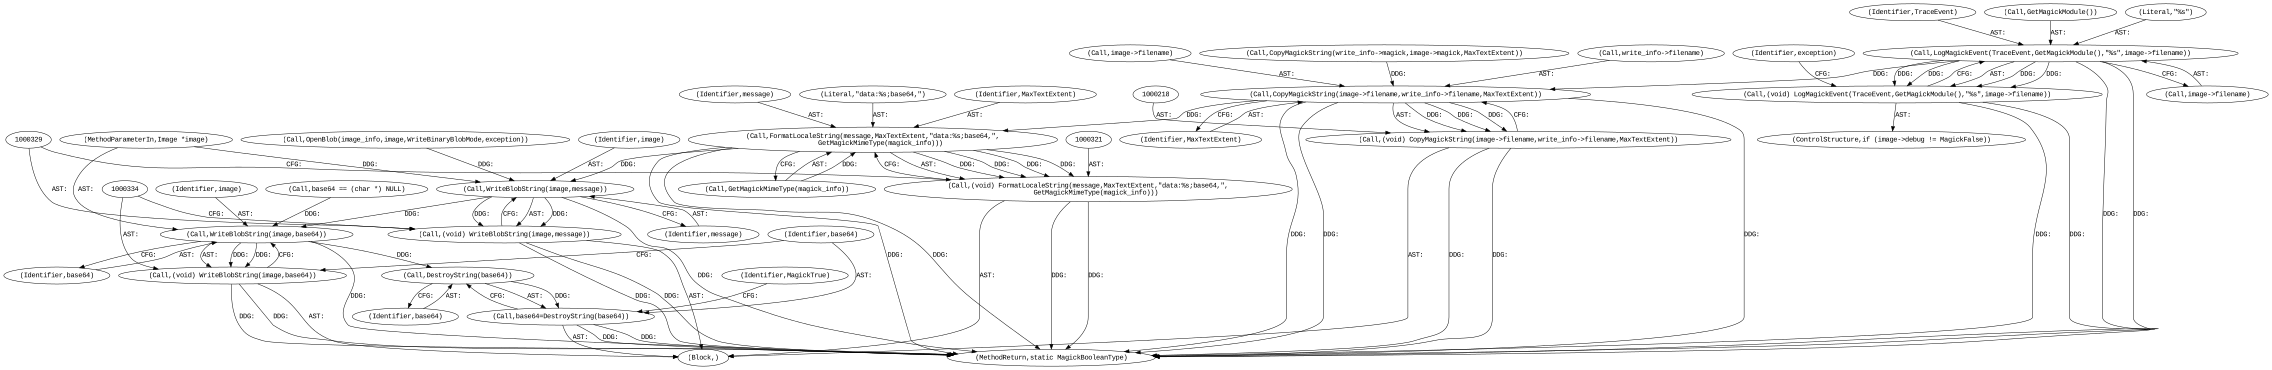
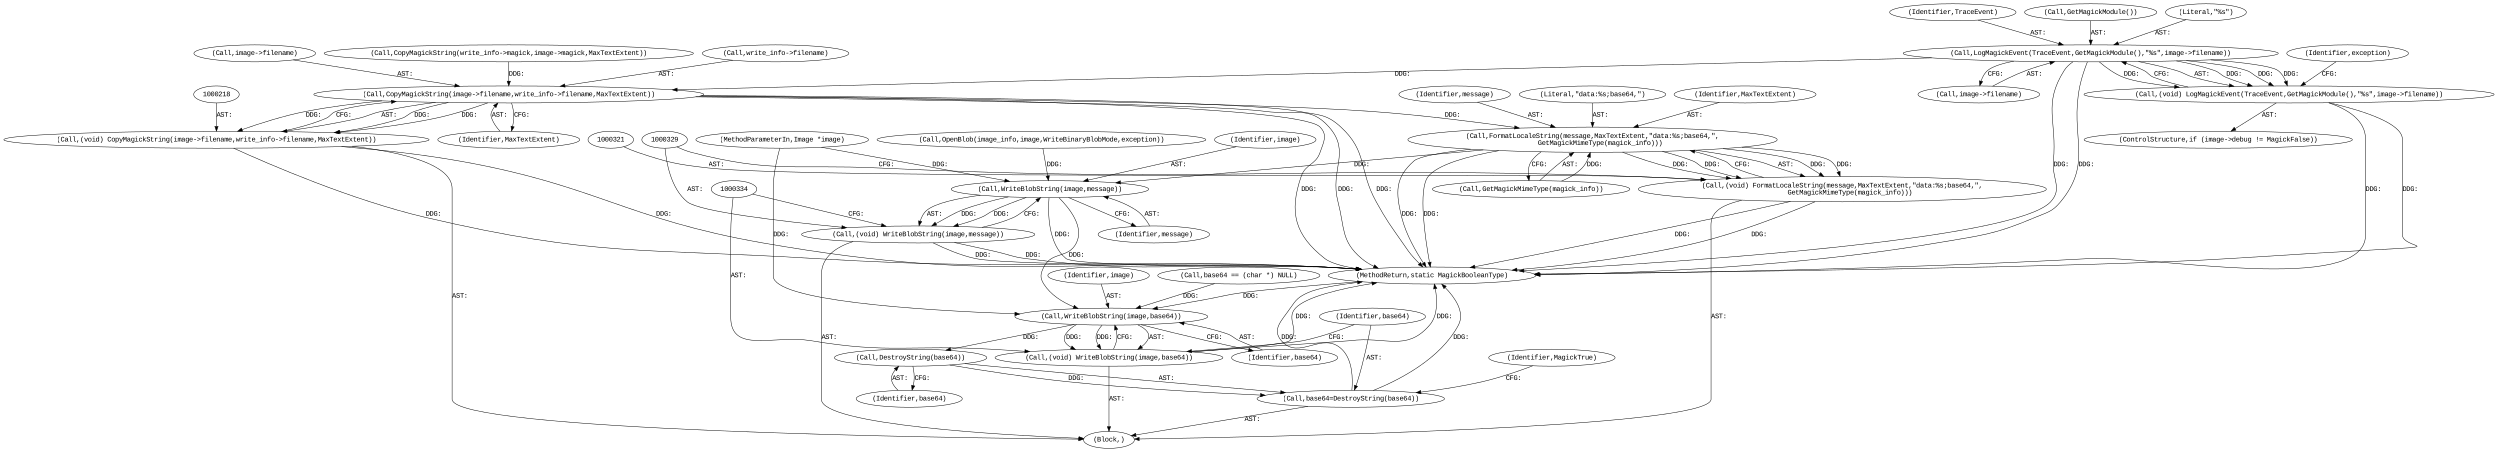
  digraph {
    fontname="Liberation Mono"
    node [fontname="Liberation Mono"]
    edge [fontname="Liberation Mono"]
    n1 [label="(Call,LogMagickEvent(TraceEvent,GetMagickModule(),\"%s\",image->filename))"]
    n2 [label="(Call,(void) LogMagickEvent(TraceEvent,GetMagickModule(),\"%s\",image->filename))"]
    n3 [label="(Call,CopyMagickString(image->filename,write_info->filename,MaxTextExtent))"]
    n4 [label="(MethodReturn,static MagickBooleanType)"]
    n5 [label="(Call,image->filename)"]
    n6 [label="(ControlStructure,if (image->debug != MagickFalse))"]
    n7 [label="(Call,(void) CopyMagickString(image->filename,write_info->filename,MaxTextExtent))"]
    n8 [label="(Call,FormatLocaleString(message,MaxTextExtent,\"data:%s;base64,\",\n    GetMagickMimeType(magick_info)))"]
    n9 [label="(Identifier,MaxTextExtent)"]
    n10 [label="(Block,)"]
    n11 [label="(Call,(void) FormatLocaleString(message,MaxTextExtent,\"data:%s;base64,\",\n    GetMagickMimeType(magick_info)))"]
    n12 [label="(Call,WriteBlobString(image,message))"]
    n13 [label="(Call,GetMagickMimeType(magick_info))"]
    n14 [label="(Call,(void) WriteBlobString(image,message))"]
    n15 [label="(Call,WriteBlobString(image,base64))"]
    n16 [label="(Identifier,message)"]
    n17 [label="(Call,(void) WriteBlobString(image,base64))"]
    n18 [label="(Call,DestroyString(base64))"]
    n19 [label="(Identifier,base64)"]
    n20 [label="(Call,base64=DestroyString(base64))"]
    n21 [label="(Identifier,base64)"]
    n22 [label="(Identifier,TraceEvent)"]
    n23 [label="(Identifier,image)"]
    n24 [label="(Identifier,message)"]
    n25 [label="(Identifier,base64)"]
    n26 [label="(Literal,\"data:%s;base64,\")"]
    n27 [label="(Call,base64 == (char *) NULL)"]
    n28 [label="(Identifier,exception)"]
    n29 [label="(Identifier,MaxTextExtent)"]
    n30 [label="(MethodParameterIn,Image *image)"]
    n31 [label="(Call,image->filename)"]
    n32 [label="(Call,GetMagickModule())"]
    n33 [label="(Call,CopyMagickString(write_info->magick,image->magick,MaxTextExtent))"]
    n34 [label="(Call,OpenBlob(image_info,image,WriteBinaryBlobMode,exception))"]
    n35 [label="(Call,write_info->filename)"]
    n36 [label="(Identifier,image)"]
    n37 [label="(Identifier,MagickTrue)"]
    n38 [label="(Literal,\"%s\")"]
    1000218
    1000321
    1000329
    1000334
    n1 -> n2 [label="AST: "]
    n1 -> n2 [label="DDG: "]
    n1 -> n2 [label="DDG: "]
    n1 -> n2 [label="DDG: "]
    n1 -> n2 [label="DDG: "]
    n1 -> n3 [label="DDG: "]
    n1 -> n4 [label="DDG: "]
    n1 -> n4 [label="DDG: "]
    n1 -> n5 [label="CFG: "]
    n2 -> n1 [label="CFG: "]
    n2 -> n4 [label="DDG: "]
    n2 -> n4 [label="DDG: "]
    n2 -> n6 [label="AST: "]
    n3 -> n4 [label="DDG: "]
    n3 -> n4 [label="DDG: "]
    n3 -> n4 [label="DDG: "]
    n3 -> n7 [label="AST: "]
    n3 -> n7 [label="DDG: "]
    n3 -> n7 [label="DDG: "]
    n3 -> n7 [label="DDG: "]
    n3 -> n8 [label="DDG: "]
    n3 -> n9 [label="CFG: "]
    n5 -> n1 [label="AST: "]
    n7 -> n3 [label="CFG: "]
    n7 -> n4 [label="DDG: "]
    n7 -> n4 [label="DDG: "]
    n7 -> n10 [label="AST: "]
    n8 -> n4 [label="DDG: "]
    n8 -> n4 [label="DDG: "]
    n8 -> n11 [label="AST: "]
    n8 -> n11 [label="DDG: "]
    n8 -> n11 [label="DDG: "]
    n8 -> n11 [label="DDG: "]
    n8 -> n11 [label="DDG: "]
    n8 -> n12 [label="DDG: "]
    n8 -> n13 [label="CFG: "]
    n9 -> n3 [label="AST: "]
    n11 -> n4 [label="DDG: "]
    n11 -> n4 [label="DDG: "]
    n11 -> n8 [label="CFG: "]
    n11 -> n10 [label="AST: "]
    n12 -> n4 [label="DDG: "]
    n12 -> n14 [label="AST: "]
    n12 -> n14 [label="DDG: "]
    n12 -> n14 [label="DDG: "]
    n12 -> n15 [label="DDG: "]
    n12 -> n16 [label="CFG: "]
    n13 -> n8 [label="AST: "]
    n13 -> n8 [label="DDG: "]
    n14 -> n4 [label="DDG: "]
    n14 -> n4 [label="DDG: "]
    n14 -> n10 [label="AST: "]
    n14 -> n12 [label="CFG: "]
-   n15 -> n4 [label="DDG: "]
+   n4 -> n15 [label="DDG: "]
    n15 -> n17 [label="AST: "]
    n15 -> n17 [label="DDG: "]
    n15 -> n17 [label="DDG: "]
    n15 -> n18 [label="DDG: "]
    n15 -> n19 [label="CFG: "]
    n16 -> n12 [label="AST: "]
    n17 -> n4 [label="DDG: "]
    n17 -> n4 [label="DDG: "]
    n17 -> n10 [label="AST: "]
    n17 -> n15 [label="CFG: "]
    n18 -> n20 [label="AST: "]
    n18 -> n20 [label="DDG: "]
    n18 -> n21 [label="CFG: "]
    n19 -> n15 [label="AST: "]
    n20 -> n4 [label="DDG: "]
    n20 -> n4 [label="DDG: "]
    n20 -> n10 [label="AST: "]
-   n20 -> n18 [label="CFG: "]
    n21 -> n18 [label="AST: "]
    n22 -> n1 [label="AST: "]
    n23 -> n15 [label="AST: "]
    n24 -> n8 [label="AST: "]
    n25 -> n17 [label="CFG: "]
    n25 -> n20 [label="AST: "]
    n26 -> n8 [label="AST: "]
    n27 -> n15 [label="DDG: "]
    n28 -> n2 [label="CFG: "]
    n29 -> n8 [label="AST: "]
    n30 -> n12 [label="DDG: "]
-   n30 -> n15 [label="AST: "]
+   n30 -> n15 [label="DDG: "]
    n31 -> n3 [label="AST: "]
    n32 -> n1 [label="AST: "]
    n33 -> n3 [label="DDG: "]
    n34 -> n12 [label="DDG: "]
    n35 -> n3 [label="AST: "]
    n36 -> n12 [label="AST: "]
    n37 -> n20 [label="CFG: "]
    n38 -> n1 [label="AST: "]
    1000218 -> n7 [label="AST: "]
    1000321 -> n11 [label="AST: "]
    1000329 -> n11 [label="CFG: "]
    1000329 -> n14 [label="AST: "]
    1000334 -> n14 [label="CFG: "]
    1000334 -> n17 [label="AST: "]
  }
